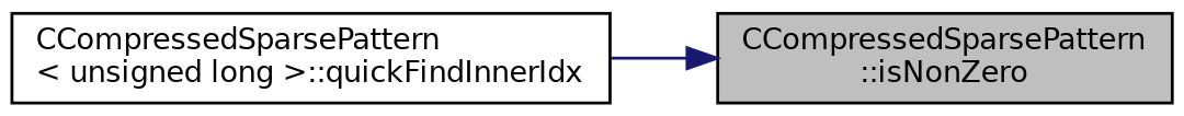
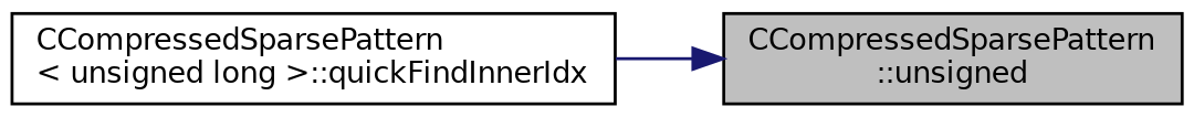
  digraph {
    rankdir=RL
    node [color=black fontname=Helvetica fontsize=10 shape=record style=filled]
-   n1 [fillcolor=grey75 fontcolor=black height=0.2 label="CCompressedSparsePattern\l::isNonZero" width=0.4]
+   n1 [fillcolor=grey75 fontcolor=black height=0.2 label="CCompressedSparsePattern\l::unsigned" width=0.4]
    n2 [fillcolor=white height=0.2 label="CCompressedSparsePattern\l\< unsigned long \>::quickFindInnerIdx" width=0.4]
    n1 -> n2 [color=midnightblue dir=back fontname=Helvetica fontsize=10 labelfontname=Helvetica labelfontsize=10 style=solid]
  }
